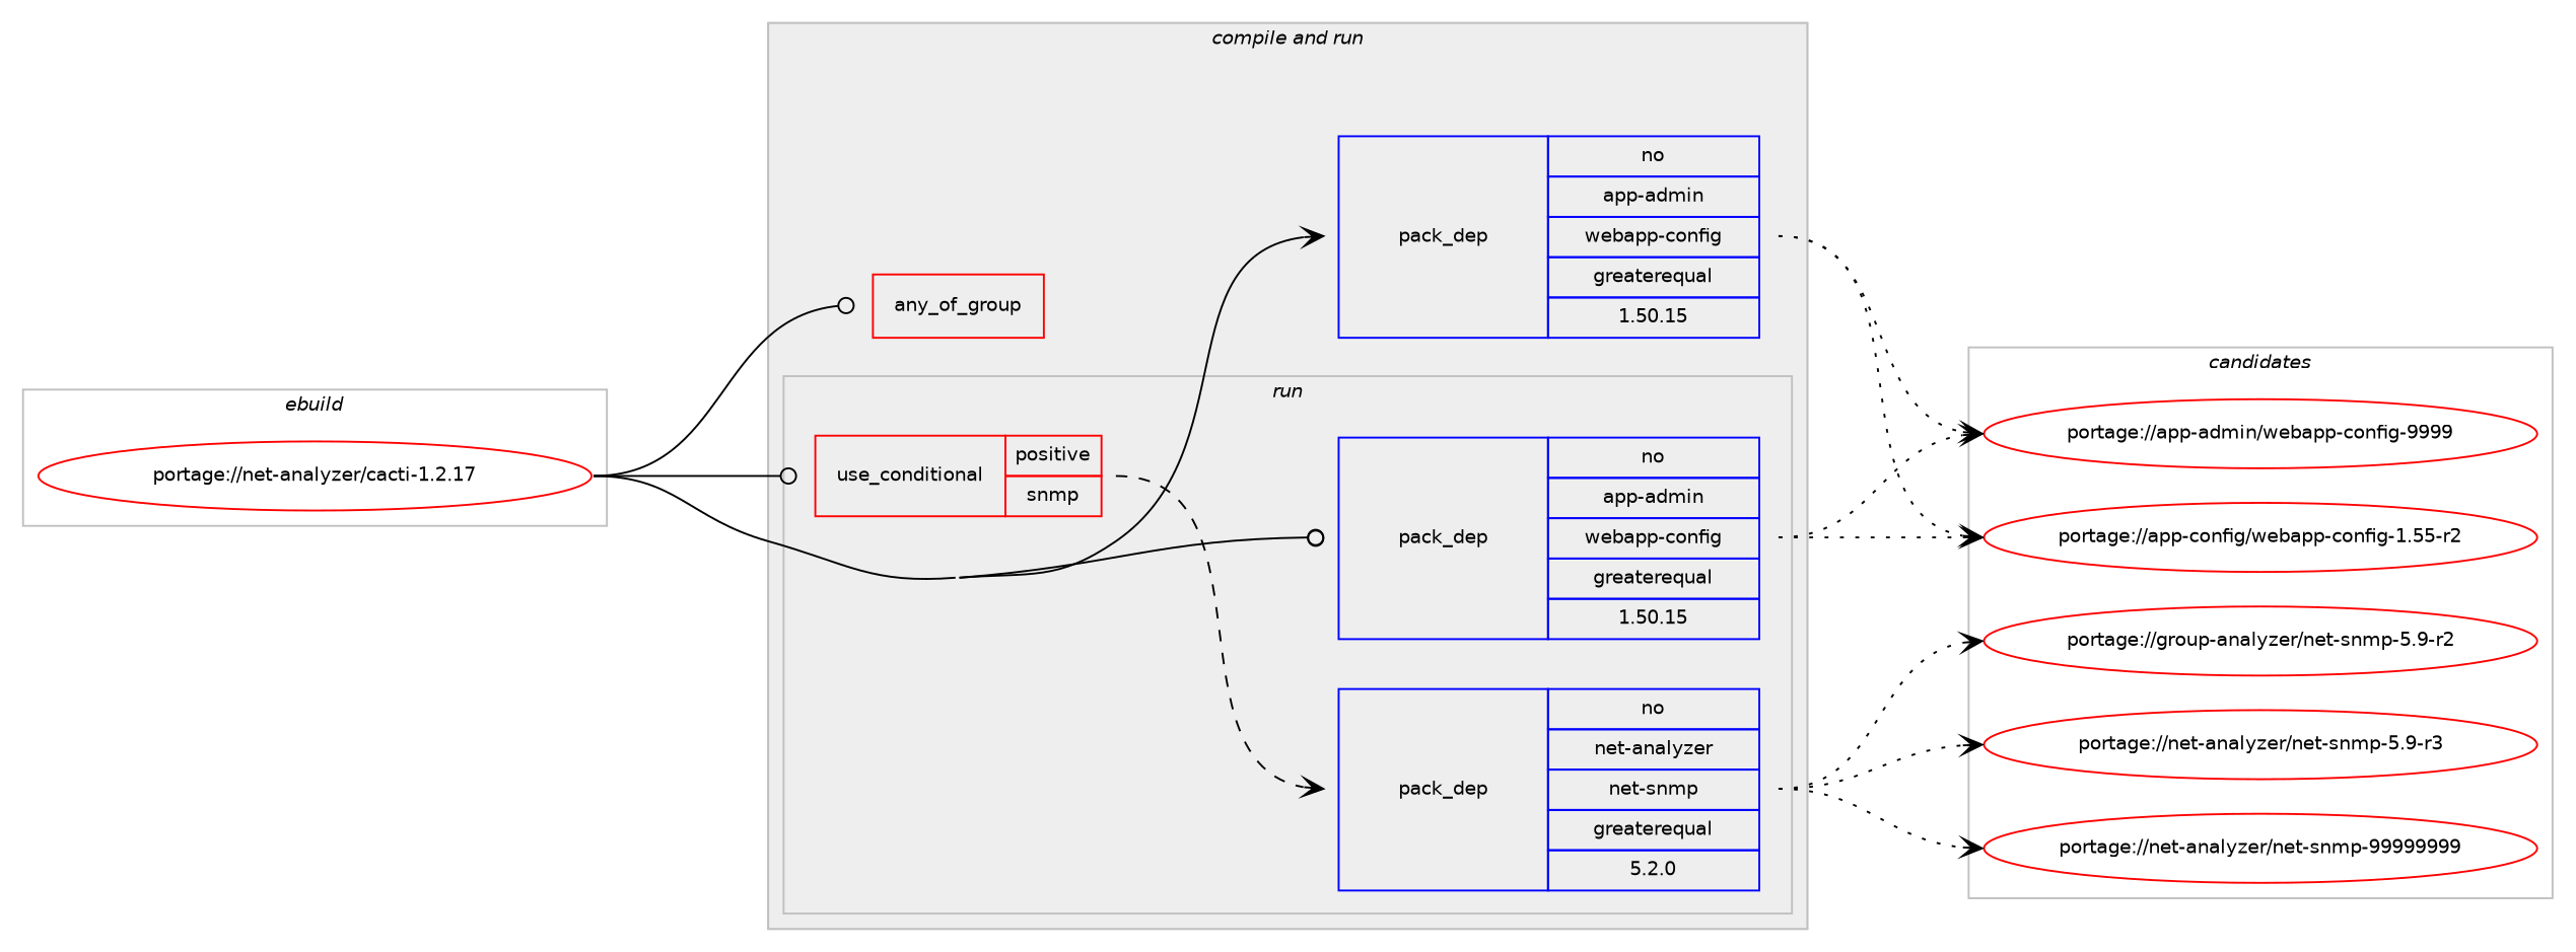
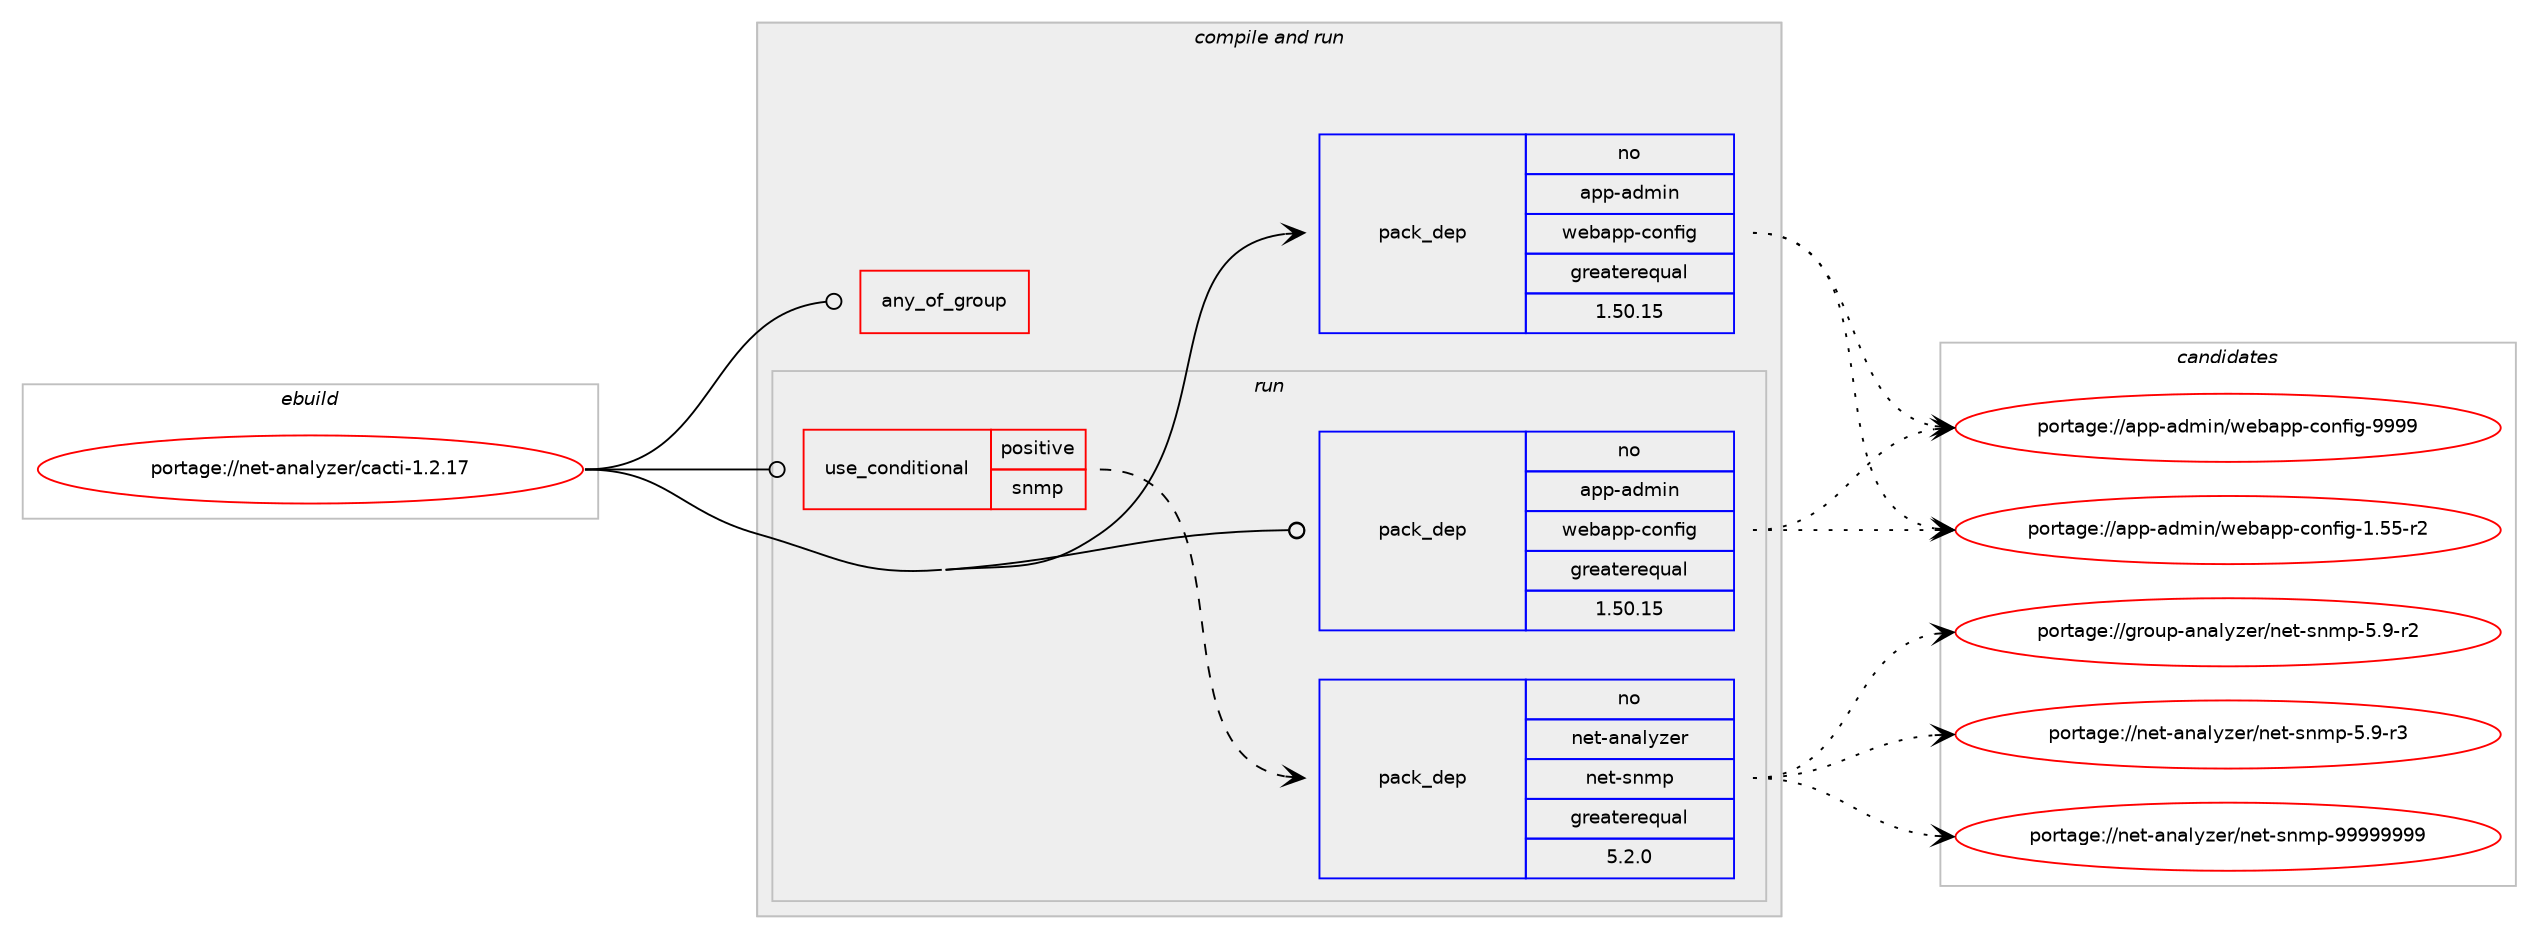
  digraph {
    compound=true
    concentrate=true
    fontname=Helvetica
    fontsize=10
    newrank=true
    rankdir=LR
    ranksep=1.5
    node [color=red fontname=Helvetica fontsize=10]
    edge [arrowhead=vee headport=w style=dotted tailport=e weight=100]
    n1 [label="portage://net-analyzer/cacti-1.2.17" width=4]
    n2 [label=<<TABLE BORDER="0" CELLBORDER="1" CELLSPACING="0" CELLPADDING="4"><TR><TD CELLPADDING="10">any_of_group</TD></TR></TABLE>> shape=none]
    n3 [color=blue label=<<TABLE BORDER="0" CELLBORDER="1" CELLSPACING="0" CELLPADDING="4" WIDTH="220"><TR><TD ROWSPAN="6" CELLPADDING="30">pack_dep</TD></TR><TR><TD WIDTH="110">no</TD></TR><TR><TD>app-admin</TD></TR><TR><TD>webapp-config</TD></TR><TR><TD>greaterequal</TD></TR><TR><TD>1.50.15</TD></TR></TABLE>> shape=none]
    n4 [color=blue label=<<TABLE BORDER="0" CELLBORDER="1" CELLSPACING="0" CELLPADDING="4" WIDTH="220"><TR><TD ROWSPAN="6" CELLPADDING="30">pack_dep</TD></TR><TR><TD WIDTH="110">no</TD></TR><TR><TD>net-analyzer</TD></TR><TR><TD>net-snmp</TD></TR><TR><TD>greaterequal</TD></TR><TR><TD>5.2.0</TD></TR></TABLE>> shape=none]
    n5 [label=<<TABLE BORDER="0" CELLBORDER="1" CELLSPACING="0" CELLPADDING="4"><TR><TD ROWSPAN="3" CELLPADDING="10">use_conditional</TD></TR><TR><TD>positive</TD></TR><TR><TD>snmp</TD></TR></TABLE>> shape=none]
    n6 [color=blue label=<<TABLE BORDER="0" CELLBORDER="1" CELLSPACING="0" CELLPADDING="4" WIDTH="220"><TR><TD ROWSPAN="6" CELLPADDING="30">pack_dep</TD></TR><TR><TD WIDTH="110">no</TD></TR><TR><TD>app-admin</TD></TR><TR><TD>webapp-config</TD></TR><TR><TD>greaterequal</TD></TR><TR><TD>1.50.15</TD></TR></TABLE>> shape=none]
-   n7 [label="portage://app-config/webapp-config-1.55-r2" width=4]
+   n7 [label="portage://app-admin/webapp-config-1.55-r2" width=4]
    n8 [label="portage://app-admin/webapp-config-9999" width=4]
    n9 [label="portage://group-analyzer/net-snmp-5.9-r2" width=4]
    n10 [label="portage://net-analyzer/net-snmp-5.9-r3" width=4]
    n11 [label="portage://net-analyzer/net-snmp-99999999" width=4]
    subgraph cluster_1 {
      color=gray
      label=<<i>ebuild</i>>
      rank=same
      n1
    }
    subgraph cluster_2 {
      color=gray
      label=<<i>dependencies</i>>
      subgraph cluster_3 {
        color=gray
        fillcolor="#eeeeee"
        label=<<i>compile</i>>
        style=filled
        subgraph sub_4 {
          color=gray
          fillcolor="#eeeeee"
          label=<<i>compile</i>>
          style=filled
          n2
        }
        subgraph sub_5 {
          color=gray
          fillcolor="#eeeeee"
          label=<<i>compile</i>>
          style=filled
          n3
        }
      }
      subgraph cluster_6 {
        color=gray
        fillcolor="#eeeeee"
        label=<<i>compile and run</i>>
        style=filled
      }
      subgraph cluster_7 {
        color=gray
        fillcolor="#eeeeee"
        label=<<i>run</i>>
        style=filled
        subgraph sub_8 {
          color=gray
          fillcolor="#eeeeee"
          label=<<i>run</i>>
          style=filled
          n5
          subgraph sub_9 {
            color=gray
            fillcolor="#eeeeee"
            label=<<i>run</i>>
            style=filled
            n4
          }
        }
        subgraph sub_10 {
          color=gray
          fillcolor="#eeeeee"
          label=<<i>run</i>>
          style=filled
          n6
        }
      }
    }
    subgraph cluster_11 {
      color=gray
      label=<<i>candidates</i>>
      rank=same
      subgraph sub_12 {
        color=black
        label=<<i>candidates</i>>
        nodesep=1
        rank=same
        n7
        n8
      }
      subgraph sub_13 {
        color=black
        label=<<i>candidates</i>>
        nodesep=1
        rank=same
        n9
        n10
        n11
      }
      subgraph sub_14 {
        color=black
        label=<<i>candidates</i>>
        nodesep=1
        rank=same
        n7
        n8
      }
    }
    n1 -> n2 [arrowhead=odot style=solid weight=20]
    n1 -> n3 [style=solid weight=20]
    n1 -> n5 [arrowhead=odot style=solid weight=20]
    n1 -> n6 [arrowhead=odot style=solid weight=20]
    n3 -> n7
    n3 -> n8
    n4 -> n9
    n4 -> n10
    n4 -> n11
    n5 -> n4 [style=dashed weight=20]
    n6 -> n7
    n6 -> n8
  }
